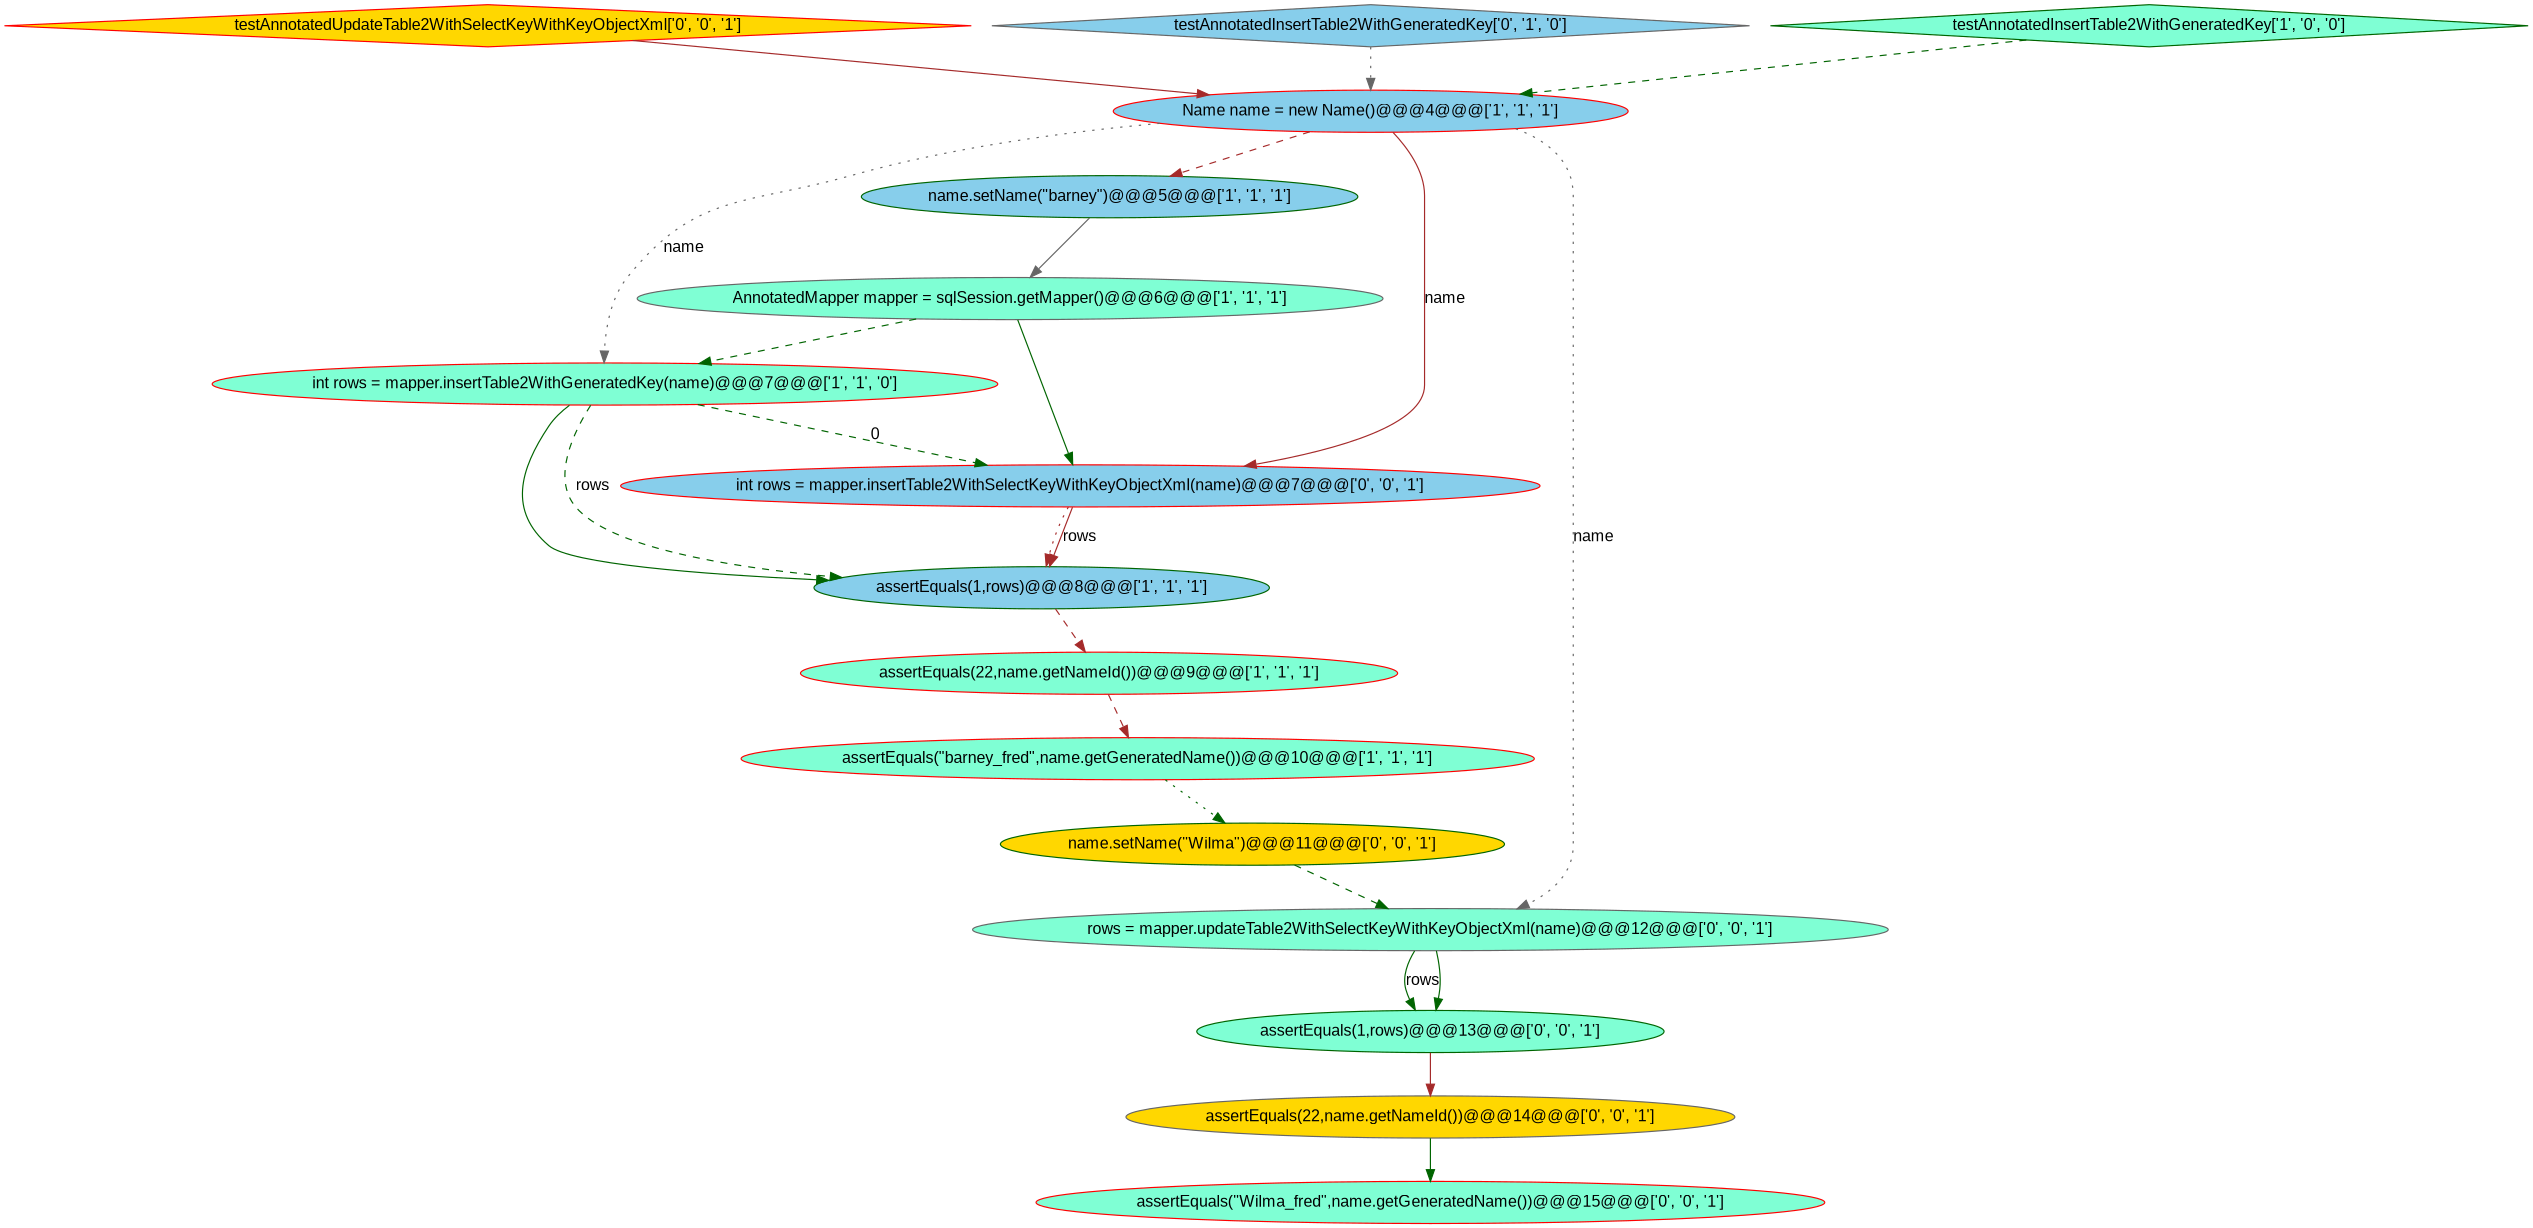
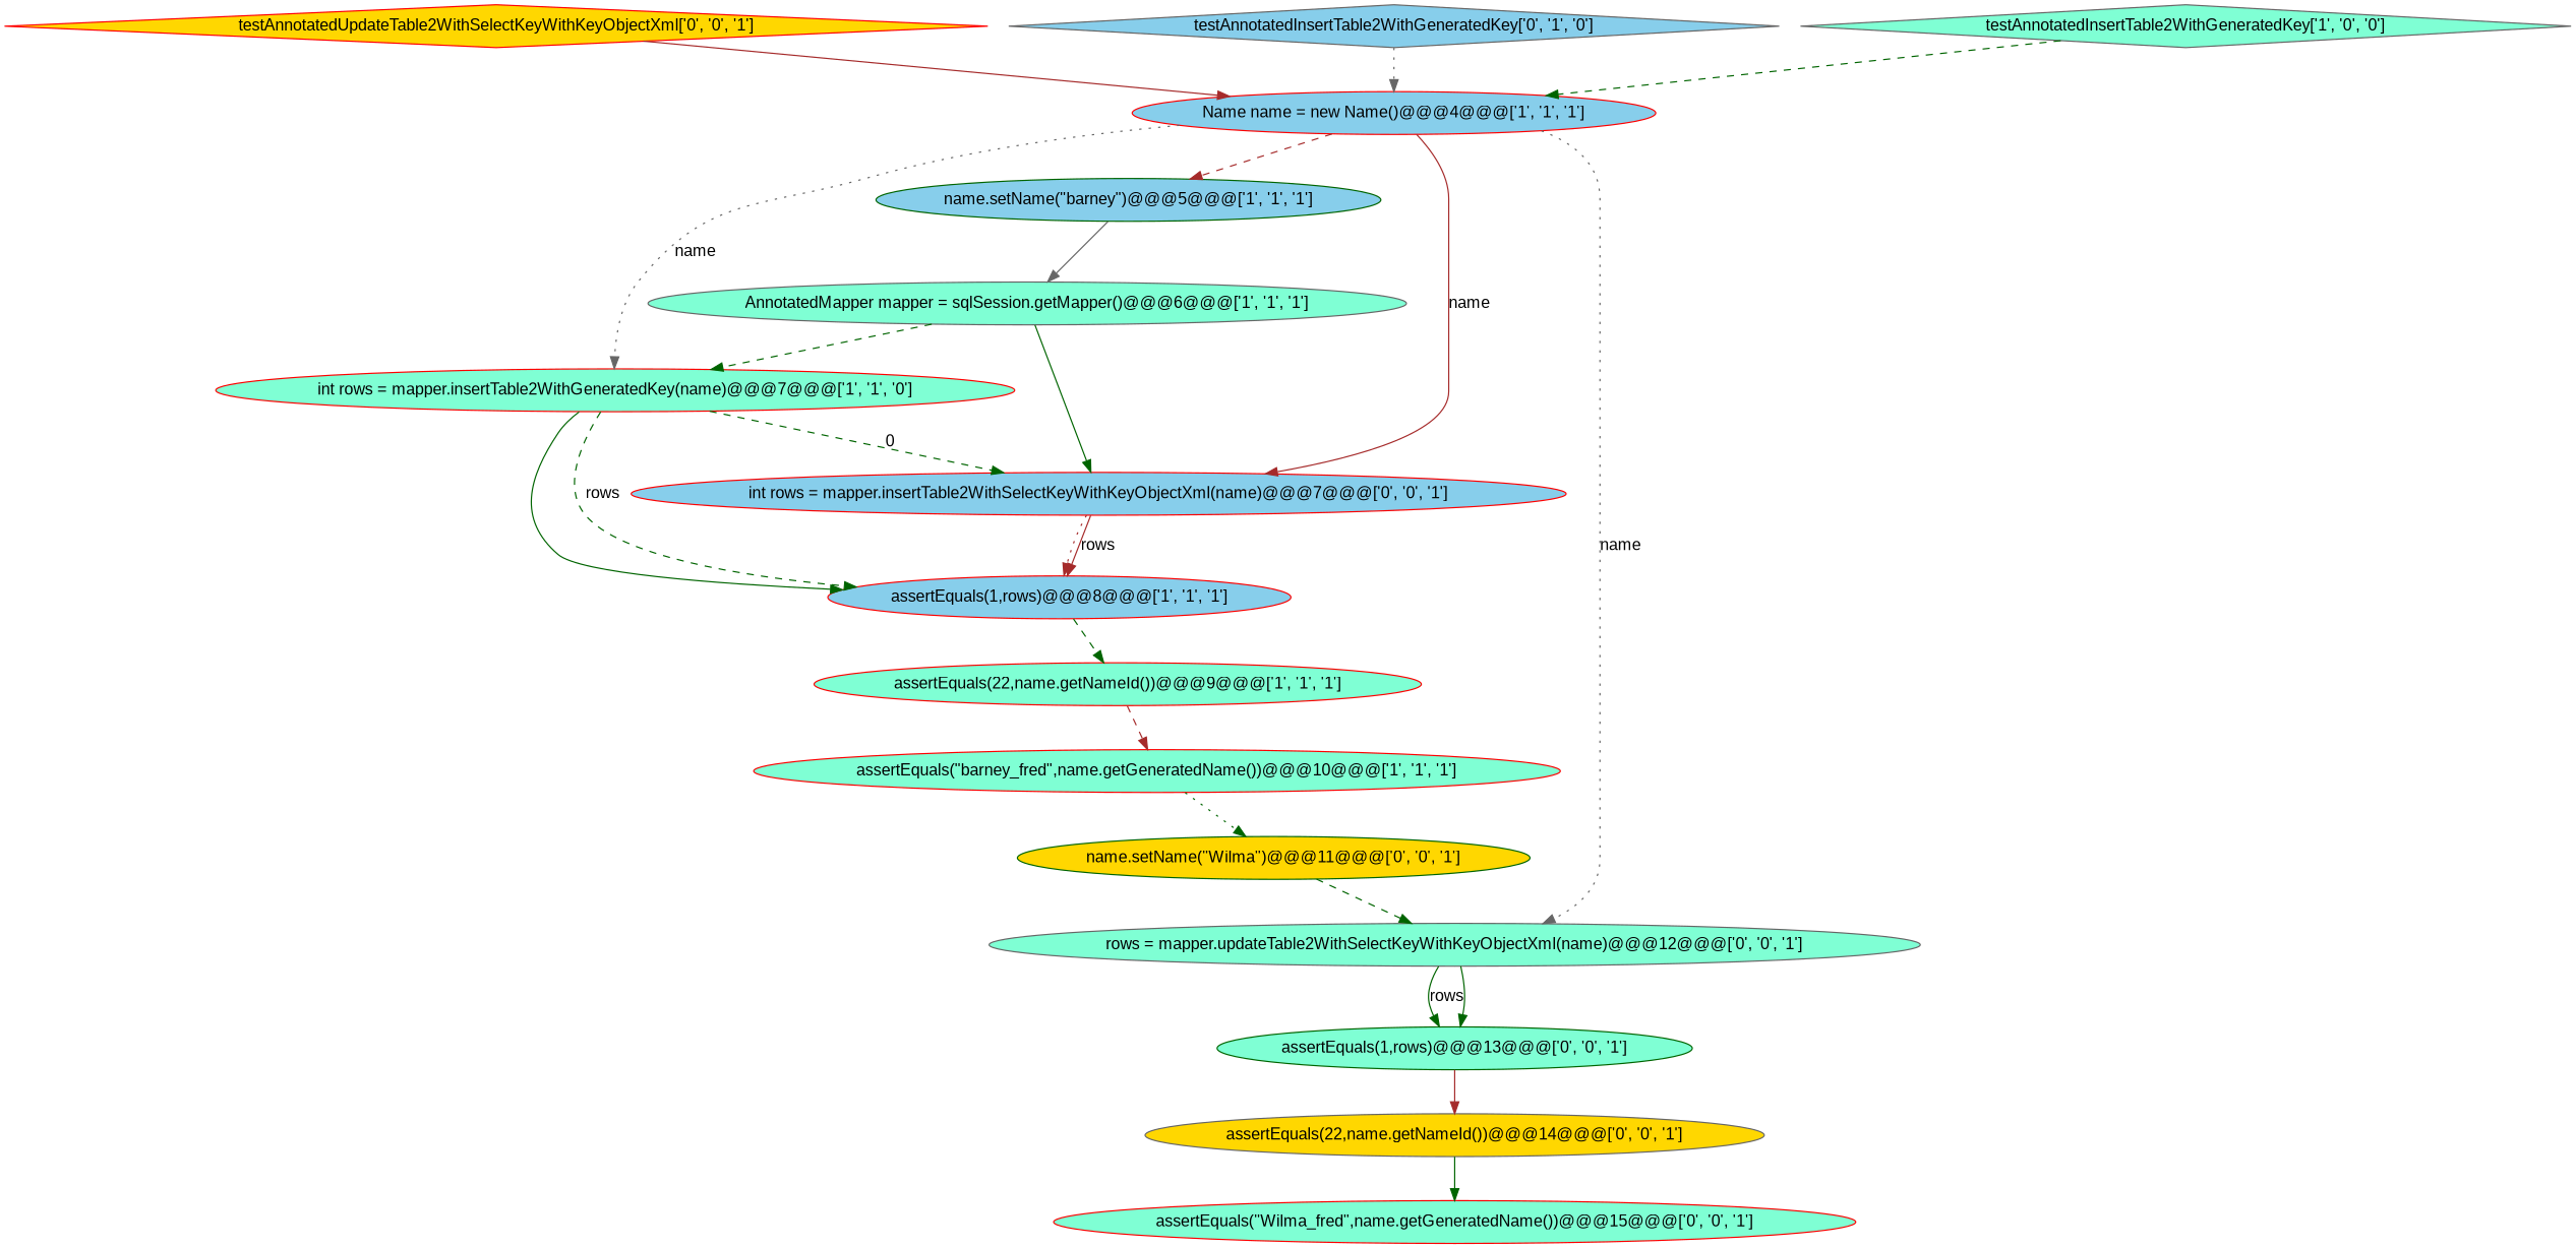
  digraph {
    fontname="Liberation Sans"
    node [color=red fillcolor=aquamarine fontname="Liberation Sans" shape=ellipse style=filled]
    edge [color=darkgreen fontname="Liberation Sans" style=solid]
    n1 [label="int rows = mapper.insertTable2WithGeneratedKey(name)@@@7@@@['1', '1', '0']"]
-   n2 [color=darkgreen fillcolor=skyblue label="assertEquals(1,rows)@@@8@@@['1', '1', '1']"]
+   n2 [fillcolor=skyblue label="assertEquals(1,rows)@@@8@@@['1', '1', '1']"]
    n3 [fillcolor=skyblue label="int rows = mapper.insertTable2WithSelectKeyWithKeyObjectXml(name)@@@7@@@['0', '0', '1']"]
    n4 [label="assertEquals(22,name.getNameId())@@@9@@@['1', '1', '1']"]
    n5 [label="assertEquals(\"barney_fred\",name.getGeneratedName())@@@10@@@['1', '1', '1']"]
    n6 [color=darkgreen fillcolor=gold label="name.setName(\"Wilma\")@@@11@@@['0', '0', '1']"]
    n7 [fillcolor=gold label="testAnnotatedUpdateTable2WithSelectKeyWithKeyObjectXml['0', '0', '1']" shape=diamond]
    n8 [fillcolor=skyblue label="Name name = new Name()@@@4@@@['1', '1', '1']"]
    n9 [color=darkgreen fillcolor=skyblue label="name.setName(\"barney\")@@@5@@@['1', '1', '1']"]
    n10 [color=gray40 label="rows = mapper.updateTable2WithSelectKeyWithKeyObjectXml(name)@@@12@@@['0', '0', '1']"]
    n11 [color=gray40 label="AnnotatedMapper mapper = sqlSession.getMapper()@@@6@@@['1', '1', '1']"]
    n12 [color=gray40 fillcolor=skyblue label="testAnnotatedInsertTable2WithGeneratedKey['0', '1', '0']" shape=diamond]
    n13 [color=darkgreen label="assertEquals(1,rows)@@@13@@@['0', '0', '1']"]
    n14 [color=gray40 fillcolor=gold label="assertEquals(22,name.getNameId())@@@14@@@['0', '0', '1']"]
    n15 [label="assertEquals(\"Wilma_fred\",name.getGeneratedName())@@@15@@@['0', '0', '1']"]
-   n16 [color=darkgreen label="testAnnotatedInsertTable2WithGeneratedKey['1', '0', '0']" shape=diamond]
+   n16 [color=gray40 label="testAnnotatedInsertTable2WithGeneratedKey['1', '0', '0']" shape=diamond]
    n1 -> n2
    n1 -> n2 [label=rows style=dashed]
    n1 -> n3 [label=0 style=dashed]
-   n2 -> n4 [color=brown style=dashed]
+   n2 -> n4 [style=dashed]
    n3 -> n2 [color=brown label=rows]
    n3 -> n2 [color=brown style=dotted]
    n4 -> n5 [color=brown style=dashed]
    n5 -> n6 [style=dotted]
    n6 -> n10 [style=dashed]
    n7 -> n8 [color=brown]
    n8 -> n1 [color=gray40 label=name style=dotted]
    n8 -> n3 [color=brown label=name]
    n8 -> n9 [color=brown style=dashed]
    n8 -> n10 [color=gray40 label=name style=dotted]
    n9 -> n11 [color=gray40]
    n10 -> n13 [label=rows]
    n10 -> n13
    n11 -> n1 [style=dashed]
    n11 -> n3
    n12 -> n8 [color=gray40 style=dotted]
    n13 -> n14 [color=brown]
    n14 -> n15
    n16 -> n8 [style=dashed]
  }
